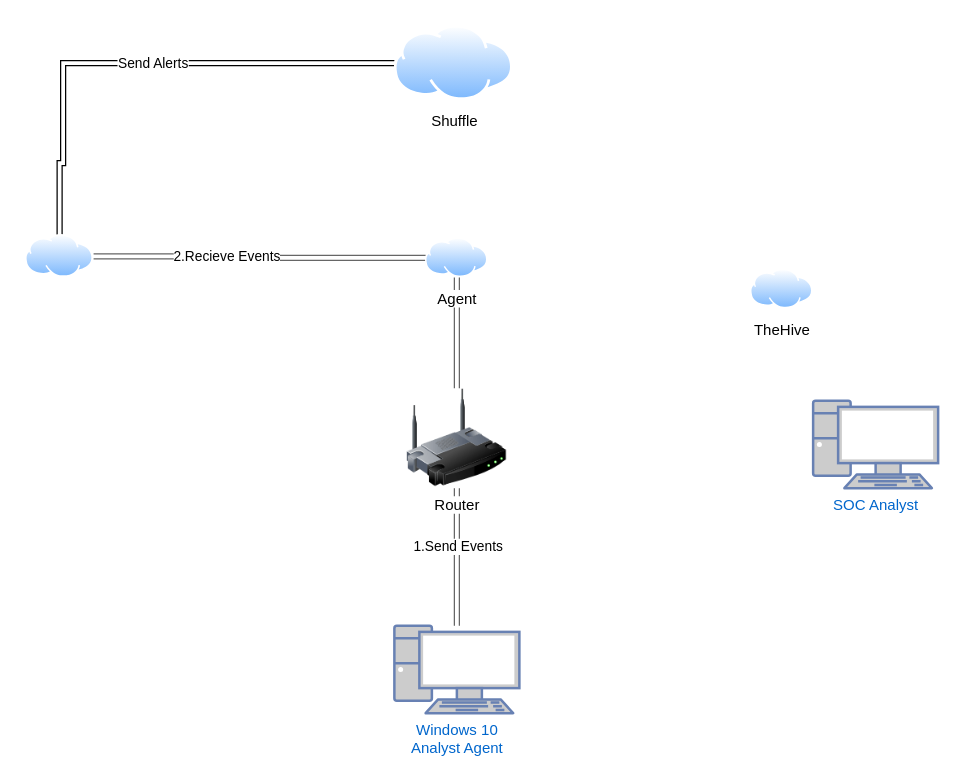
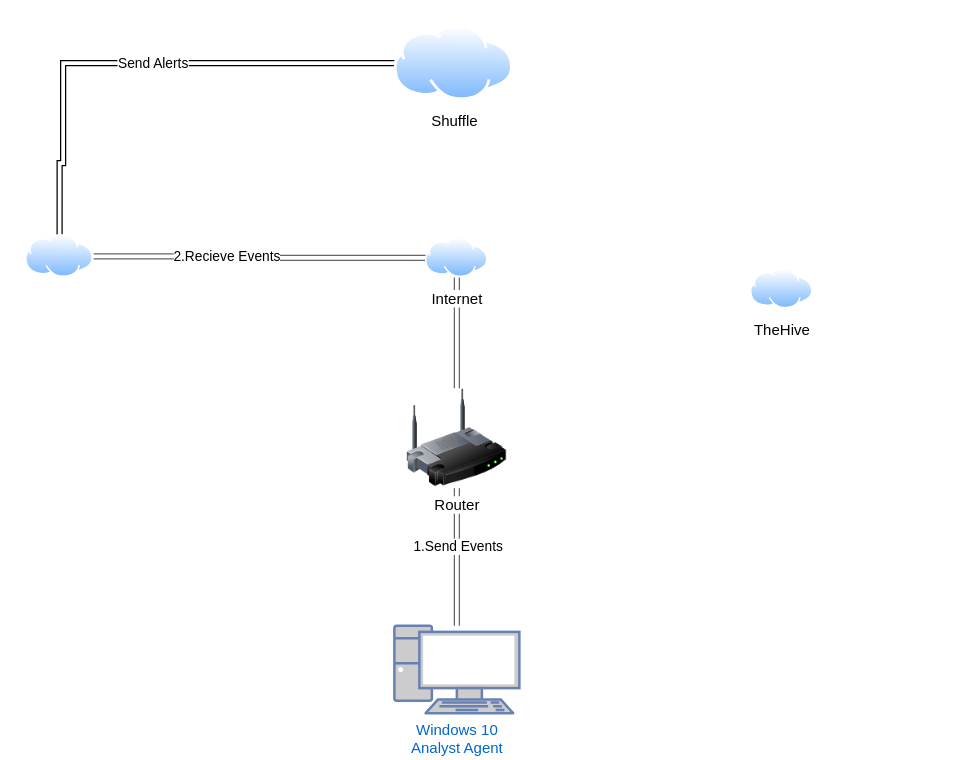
  <mxCell id="0" />
  <mxCell id="1" parent="0" />
  <mxCell id="2" style="edgeStyle=orthogonalEdgeStyle;rounded=0;orthogonalLoop=1;jettySize=auto;html=1;shape=link;fillColor=#f5f5f5;strokeColor=#666666;" edge="1" parent="1" source="4" target="6"><mxGeometry relative="1" as="geometry" /></mxCell>
  <mxCell id="3" value="1.Send Events" style="edgeLabel;html=1;align=center;verticalAlign=middle;resizable=0;points=[];" vertex="1" connectable="0" parent="2"><mxGeometry x="0.164" relative="1" as="geometry"><mxPoint as="offset" /></mxGeometry></mxCell>
  <mxCell id="4" value="&lt;div&gt;Windows 10&lt;/div&gt;&lt;div&gt;Analyst Agent&lt;br&gt;&lt;/div&gt;" style="fontColor=#0066CC;verticalAlign=top;verticalLabelPosition=bottom;labelPosition=center;align=center;html=1;outlineConnect=0;fillColor=#CCCCCC;strokeColor=#6881B3;gradientColor=none;gradientDirection=north;strokeWidth=2;shape=mxgraph.networks.pc;" vertex="1" parent="1"><mxGeometry x="315" y="500" width="100" height="70" as="geometry" /></mxCell>
  <mxCell id="5" style="edgeStyle=orthogonalEdgeStyle;rounded=0;orthogonalLoop=1;jettySize=auto;html=1;shape=link;fillColor=#f5f5f5;strokeColor=#666666;" edge="1" parent="1" source="6" target="9"><mxGeometry relative="1" as="geometry" /></mxCell>
  <mxCell id="6" value="Router" style="image;html=1;image=img/lib/clip_art/networking/Wireless_Router_128x128.png" vertex="1" parent="1"><mxGeometry x="325" y="310" width="80" height="80" as="geometry" /></mxCell>
  <mxCell id="7" style="edgeStyle=orthogonalEdgeStyle;rounded=0;orthogonalLoop=1;jettySize=auto;html=1;shape=link;strokeColor=#666666;" edge="1" parent="1" source="9" target="12"><mxGeometry relative="1" as="geometry" /></mxCell>
  <mxCell id="8" value="2.Recieve Events" style="edgeLabel;html=1;align=center;verticalAlign=middle;resizable=0;points=[];" vertex="1" connectable="0" parent="7"><mxGeometry x="0.696" y="1" relative="1" as="geometry"><mxPoint x="65" y="-1" as="offset" /></mxGeometry></mxCell>
- <mxCell id="9" value="Agent" style="image;aspect=fixed;perimeter=ellipsePerimeter;html=1;align=center;shadow=0;dashed=0;spacingTop=3;image=img/lib/active_directory/internet_cloud.svg;" vertex="1" parent="1"><mxGeometry x="340" y="190" width="50" height="31.5" as="geometry" /></mxCell>
+ <mxCell id="9" value="Internet" style="image;aspect=fixed;perimeter=ellipsePerimeter;html=1;align=center;shadow=0;dashed=0;spacingTop=3;image=img/lib/active_directory/internet_cloud.svg;" vertex="1" parent="1"><mxGeometry x="340" y="190" width="50" height="31.5" as="geometry" /></mxCell>
  <mxCell id="10" style="edgeStyle=orthogonalEdgeStyle;rounded=0;orthogonalLoop=1;jettySize=auto;html=1;shape=link;" edge="1" parent="1" source="12" target="15"><mxGeometry relative="1" as="geometry"><mxPoint x="100" y="70" as="targetPoint" /><Array as="points"><mxPoint x="47" y="130" /><mxPoint x="50" y="130" /><mxPoint x="50" y="50" /></Array></mxGeometry></mxCell>
  <mxCell id="11" value="Send Alerts" style="edgeLabel;html=1;align=center;verticalAlign=middle;resizable=0;points=[];" vertex="1" connectable="0" parent="10"><mxGeometry x="0.047" y="1" relative="1" as="geometry"><mxPoint as="offset" /></mxGeometry></mxCell>
  <mxCell id="12" value="" style="image;aspect=fixed;perimeter=ellipsePerimeter;html=1;align=center;shadow=0;dashed=0;spacingTop=3;image=img/lib/active_directory/internet_cloud.svg;" vertex="1" parent="1"><mxGeometry x="20" y="187.25" width="54.37" height="34.25" as="geometry" /></mxCell>
  <mxCell id="13" value="TheHive" style="image;aspect=fixed;perimeter=ellipsePerimeter;html=1;align=center;shadow=0;dashed=0;spacingTop=3;image=img/lib/active_directory/internet_cloud.svg;" vertex="1" parent="1"><mxGeometry x="600" y="215" width="50" height="31.5" as="geometry" /></mxCell>
- <mxCell id="14" value="SOC Analyst" style="fontColor=#0066CC;verticalAlign=top;verticalLabelPosition=bottom;labelPosition=center;align=center;html=1;outlineConnect=0;fillColor=#CCCCCC;strokeColor=#6881B3;gradientColor=none;gradientDirection=north;strokeWidth=2;shape=mxgraph.networks.pc;" vertex="1" parent="1"><mxGeometry x="650" y="320" width="100" height="70" as="geometry" /></mxCell>
  <mxCell id="15" value="Shuffle" style="image;aspect=fixed;perimeter=ellipsePerimeter;html=1;align=center;shadow=0;dashed=0;spacingTop=3;image=img/lib/active_directory/internet_cloud.svg;" vertex="1" parent="1"><mxGeometry x="315" y="20" width="95.24" height="60" as="geometry" /></mxCell>
